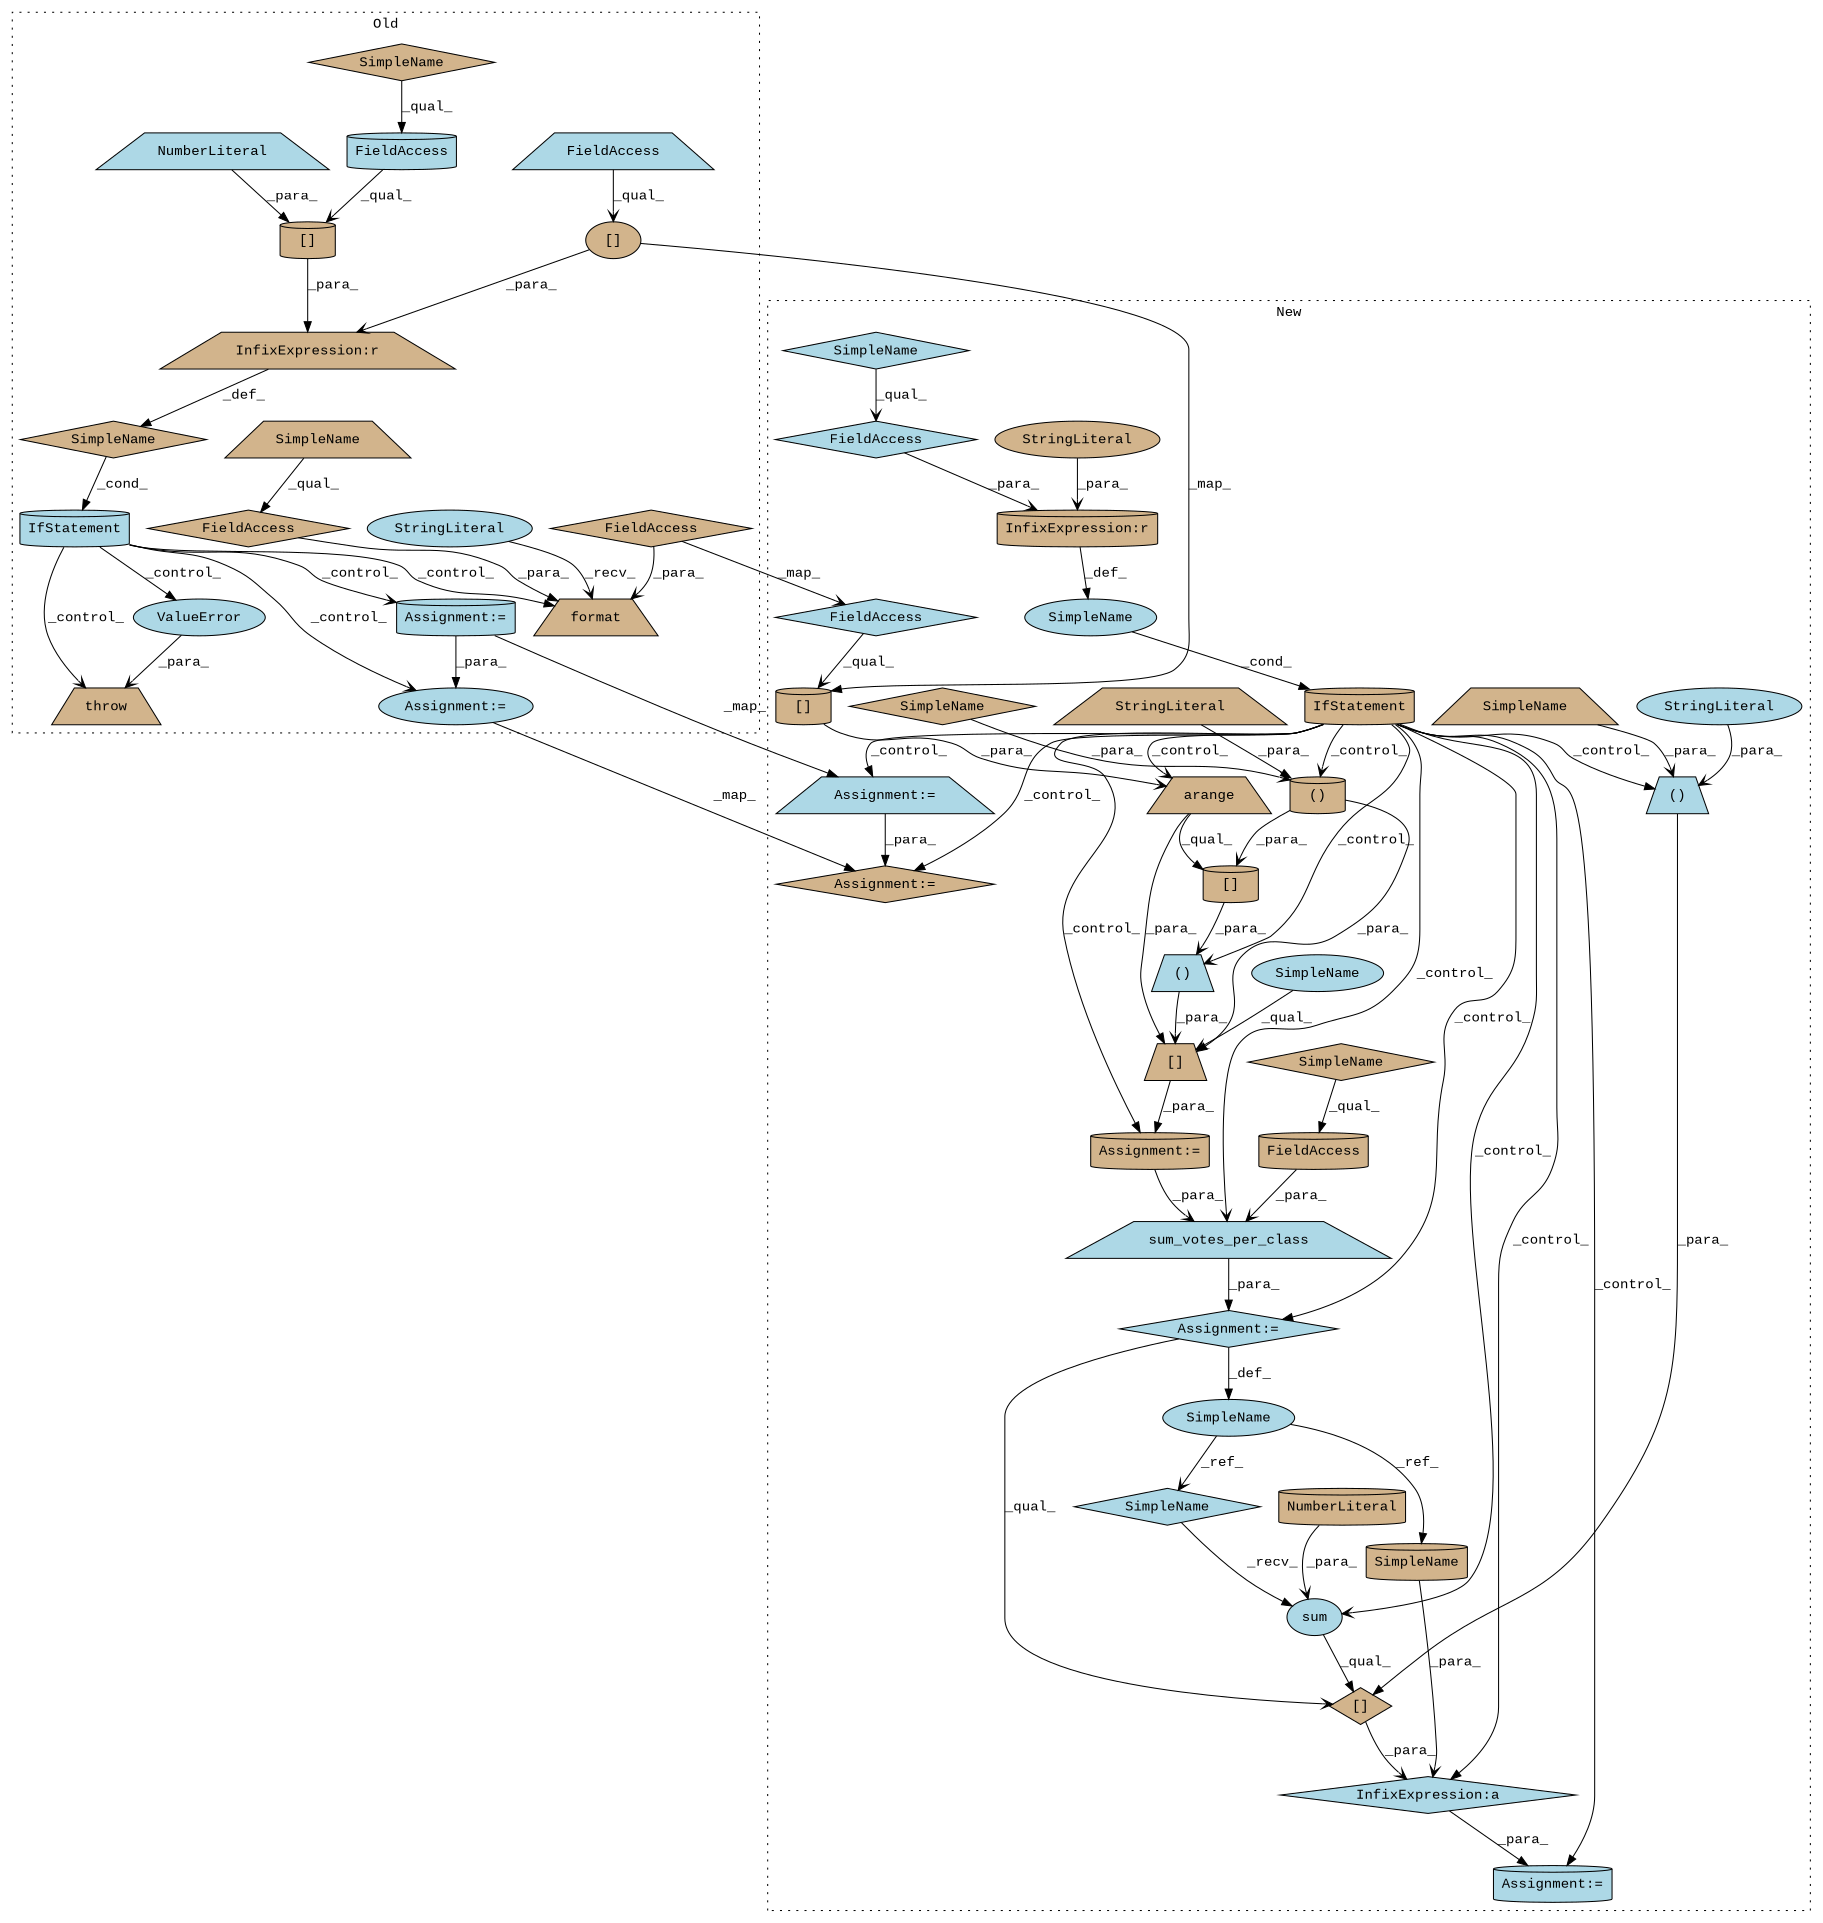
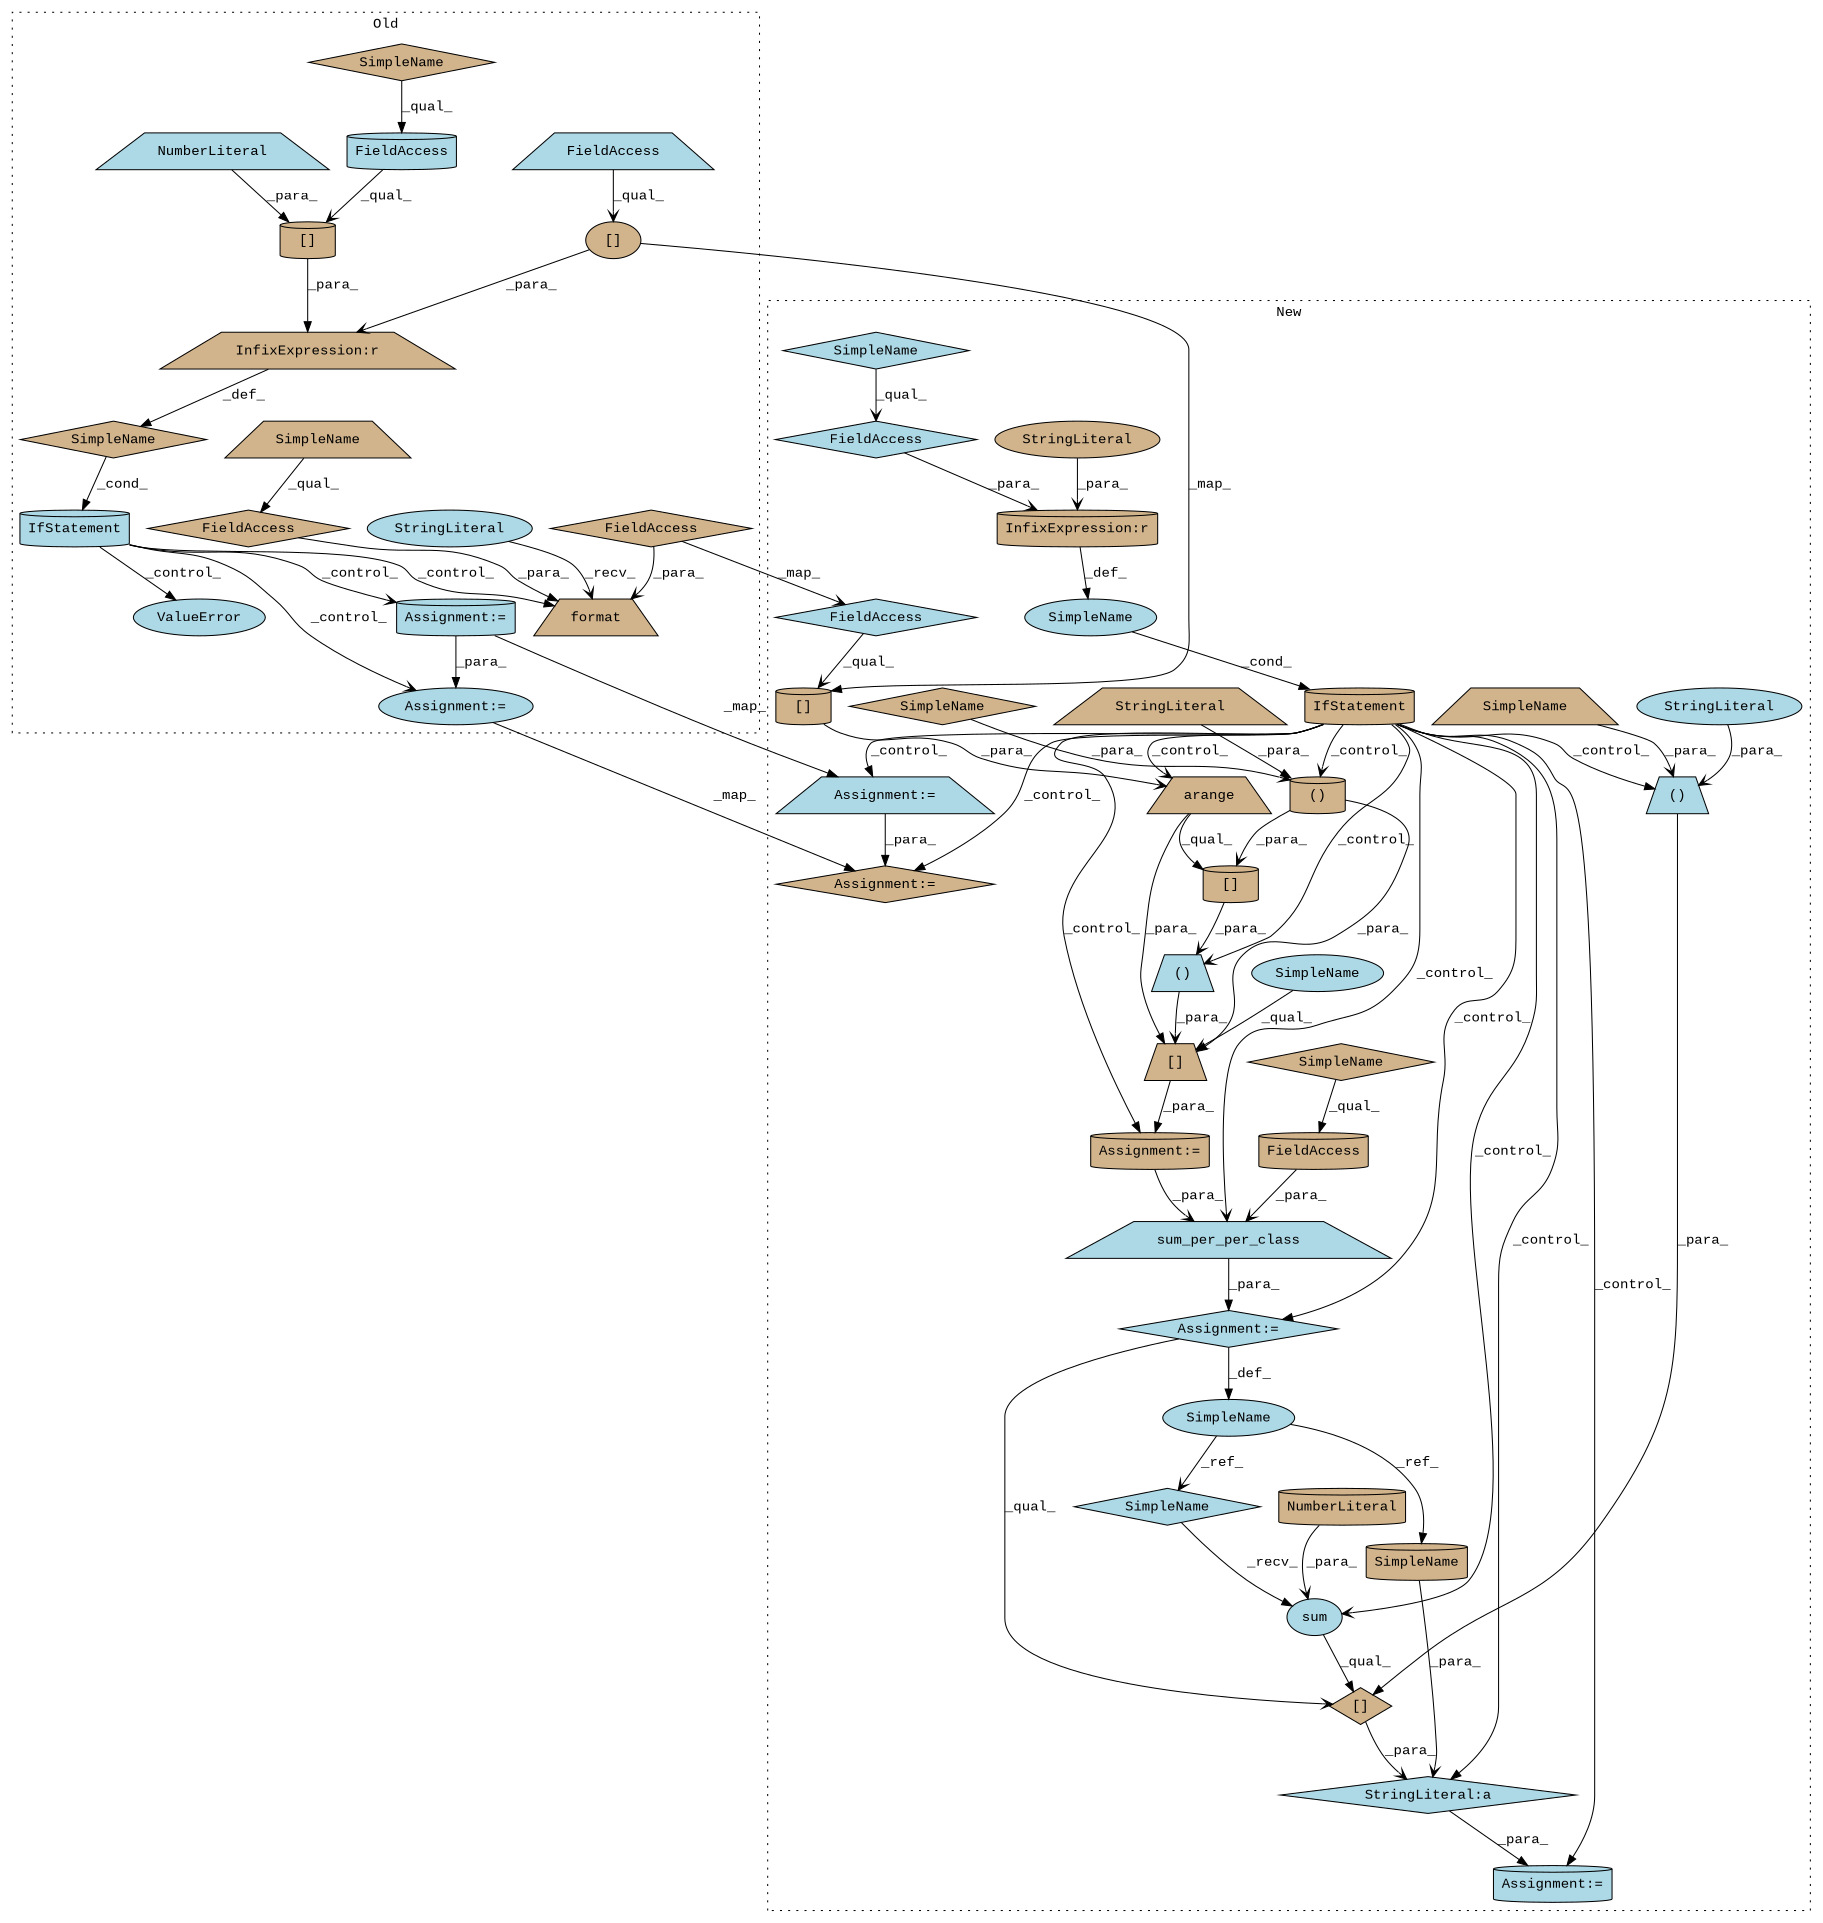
  digraph {
    fontname="Liberation Mono"
    node [a=42 fillcolor=tan fontname="Liberation Mono" l=1 shape=trapezium style=filled]
    edge [arrowhead=normal fontname="Liberation Mono"]
    n1 [a=32 l="7,1" label=format s="5052,5088"]
    n2 [a=45 fillcolor=lightblue l=117 label=StringLiteral s=4934 shape=ellipse]
    n3 [a=27 l=4 label="InfixExpression:r" s=4881]
    n4 [label=SimpleName shape=diamond l=""]
-   n5 [a=53 l=6 label=throw s=4917]
    n6 [a=2 l="12,1" label="[]" s="4867,4880" shape=cylinder]
    n7 [a=34 fillcolor=lightblue label=NumberLiteral s=4879]
    n8 [a=2 l="20,1" label="[]" s="4885,4906" shape=ellipse]
    n9 [a=22 l=11 label=FieldAccess s=5059 shape=diamond]
    n10 [a=22 fillcolor=lightblue l=11 label=FieldAccess s=4867 shape=cylinder]
    n11 [a=22 fillcolor=lightblue l=19 label=FieldAccess s=4885]
    n12 [a=22 l=17 label=FieldAccess s=5071 shape=diamond]
    n13 [a=25 fillcolor=lightblue l="4,2" label=IfStatement s="4863,4907" shape=cylinder]
    n14 [a=32 fillcolor=lightblue l="11,1" label=ValueError s="4923,5089" shape=ellipse]
    n15 [a=7 fillcolor=lightblue label="Assignment:=" s=5344 shape=cylinder]
    n16 [a=7 fillcolor=lightblue label="Assignment:=" s=5526 shape=ellipse]
    n17 [l=5 label=SimpleName s=4867 shape=diamond]
    n18 [l=5 label=SimpleName s=5059]
    n19 [a=32 fillcolor=lightblue l="4,1" label=sum s="4611,4616" shape=ellipse]
    n20 [a=7 fillcolor=lightblue label="Assignment:=" s=4595 shape=cylinder]
    n21 [a=25 l="4,2" label=IfStatement s="4344,4369" shape=cylinder]
    n22 [a=106 l=33 label="()" s=4446 shape=cylinder]
-   n23 [a=27 fillcolor=lightblue l=3 label="InfixExpression:a" s=4602 shape=diamond]
+   n23 [a=27 fillcolor=lightblue l=3 label="StringLiteral:a" s=4602 shape=diamond]
    n24 [a=106 fillcolor=lightblue l=110 label="()" s=4404]
    n25 [a=2 l="19,2" label="[]" s="4385,4514"]
    n26 [a=106 fillcolor=lightblue l=33 label="()" s=4625]
    n27 [a=2 l="42,2" label="[]" s="4404,4479" shape=cylinder]
    n28 [a=34 label=NumberLiteral s=4615 shape=cylinder]
    n29 [a=2 l="20,2" label="[]" s="4605,4658" shape=diamond]
    n30 [a=32 l="7,1" label=arange s="4410,4437"]
    n31 [a=2 l="18,1" label="[]" s="4417,4436" shape=cylinder]
    n32 [a=27 l=4 label="InfixExpression:r" s=4359 shape=cylinder]
    n33 [a=22 fillcolor=lightblue l=11 label=FieldAccess s=4348 shape=diamond]
    n34 [a=22 l=15 label=FieldAccess s=4556 shape=cylinder]
-   n35 [a=32 fillcolor=lightblue l="20,1" label=sum_votes_per_class s="4530,4571"]
+   n35 [a=32 fillcolor=lightblue l="20,1" label=sum_per_per_class s="4530,4571"]
    n36 [a=22 fillcolor=lightblue l=17 label=FieldAccess s=4417 shape=diamond]
    n37 [fillcolor=lightblue l=5 label=SimpleName s=4524 shape=ellipse]
    n38 [fillcolor=lightblue label=SimpleName shape=ellipse l=""]
    n39 [a=45 l=16 label=StringLiteral s=4463]
    n40 [a=45 fillcolor=lightblue l=16 label=StringLiteral s=4642 shape=ellipse]
    n41 [a=45 l=6 label=StringLiteral s=4363 shape=ellipse]
    n42 [a=7 fillcolor=lightblue label="Assignment:=" s=4529 shape=diamond]
    n43 [a=7 label="Assignment:=" s=4384 shape=cylinder]
    n44 [a=7 fillcolor=lightblue label="Assignment:=" s=4697]
    n45 [a=7 label="Assignment:=" s=4885 shape=diamond]
    n46 [fillcolor=lightblue l=5 label=SimpleName s=4605 shape=diamond]
    n47 [l=5 label=SimpleName s=4597 shape=cylinder]
    n48 [l=4 label=SimpleName s=4446 shape=diamond]
    n49 [l=4 label=SimpleName s=4625]
    n50 [l=4 label=SimpleName s=4556 shape=diamond]
    n51 [fillcolor=lightblue l=4 label=SimpleName s=4348 shape=diamond]
    n52 [fillcolor=lightblue l=11 label=SimpleName s=4385 shape=ellipse]
    subgraph cluster_1 {
      label=Old
      style=dotted
      n1
      n2
      n3
      n4
-     n5
      n6
      n7
      n8
      n9
      n10
      n11
      n12
      n13
      n14
      n15
      n16
      n17
      n18
    }
    subgraph cluster_2 {
      label=New
      style=dotted
      n19
      n20
      n21
      n22
      n23
      n24
      n25
      n26
      n27
      n28
      n29
      n30
      n31
      n32
      n33
      n34
      n35
      n36
      n37
      n38
      n39
      n40
      n41
      n42
      n43
      n44
      n45
      n46
      n47
      n48
      n49
      n50
      n51
      n52
    }
    n2 -> n1 [arrowhead=vee label=_recv_]
    n3 -> n4 [label=_def_]
    n4 -> n13 [label=_cond_]
    n6 -> n3 [label=_para_]
    n7 -> n6 [label=_para_]
    n8 -> n3 [arrowhead=vee label=_para_]
    n8 -> n31 [label=_map_]
    n9 -> n1 [label=_para_]
    n10 -> n6 [arrowhead=vee label=_qual_]
    n11 -> n8 [arrowhead=vee label=_qual_]
    n12 -> n1 [arrowhead=vee label=_para_]
    n12 -> n36 [arrowhead=vee label=_map_]
    n13 -> n1 [label=_control_]
-   n13 -> n5 [arrowhead=vee label=_control_]
    n13 -> n14 [label=_control_]
    n13 -> n15 [arrowhead=vee label=_control_]
    n13 -> n16 [arrowhead=vee label=_control_]
-   n14 -> n5 [arrowhead=vee label=_para_]
    n15 -> n16 [label=_para_]
    n15 -> n44 [label=_map_]
    n16 -> n45 [label=_map_]
    n17 -> n10 [label=_qual_]
    n18 -> n9 [label=_qual_]
    n19 -> n29 [label=_qual_]
    n21 -> n19 [arrowhead=vee label=_control_]
    n21 -> n20 [label=_control_]
    n21 -> n22 [arrowhead=vee label=_control_]
    n21 -> n23 [label=_control_]
    n21 -> n24 [arrowhead=vee label=_control_]
    n21 -> n26 [label=_control_]
    n21 -> n30 [arrowhead=vee label=_control_]
    n21 -> n35 [arrowhead=vee label=_control_]
    n21 -> n42 [label=_control_]
    n21 -> n43 [label=_control_]
    n21 -> n44 [label=_control_]
    n21 -> n45 [label=_control_]
    n22 -> n25 [label=_para_]
    n22 -> n27 [arrowhead=vee label=_para_]
    n23 -> n20 [label=_para_]
    n24 -> n25 [arrowhead=vee label=_para_]
    n25 -> n43 [label=_para_]
    n26 -> n29 [label=_para_]
    n27 -> n24 [arrowhead=vee label=_para_]
    n28 -> n19 [arrowhead=vee label=_para_]
    n29 -> n23 [arrowhead=vee label=_para_]
    n30 -> n25 [label=_para_]
    n30 -> n27 [label=_qual_]
    n31 -> n30 [arrowhead=vee label=_para_]
    n32 -> n38 [label=_def_]
    n33 -> n32 [arrowhead=vee label=_para_]
    n34 -> n35 [arrowhead=vee label=_para_]
    n35 -> n42 [label=_para_]
    n36 -> n31 [arrowhead=vee label=_qual_]
    n37 -> n46 [arrowhead=vee label=_ref_]
    n37 -> n47 [label=_ref_]
    n38 -> n21 [label=_cond_]
    n39 -> n22 [label=_para_]
    n40 -> n26 [arrowhead=vee label=_para_]
    n41 -> n32 [arrowhead=vee label=_para_]
    n42 -> n29 [arrowhead=vee label=_qual_]
    n42 -> n37 [label=_def_]
    n43 -> n35 [arrowhead=vee label=_para_]
    n44 -> n45 [label=_para_]
    n46 -> n19 [label=_recv_]
    n47 -> n23 [arrowhead=vee label=_para_]
    n48 -> n22 [arrowhead=vee label=_para_]
    n49 -> n26 [arrowhead=vee label=_para_]
    n50 -> n34 [label=_qual_]
    n51 -> n33 [arrowhead=vee label=_qual_]
    n52 -> n25 [arrowhead=vee label=_qual_]
  }
